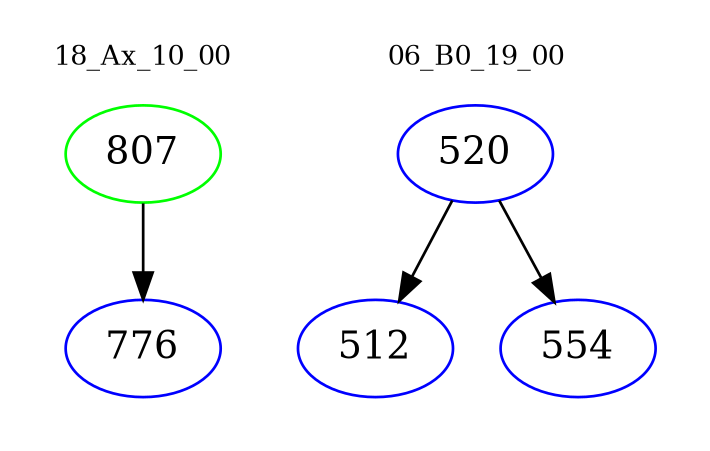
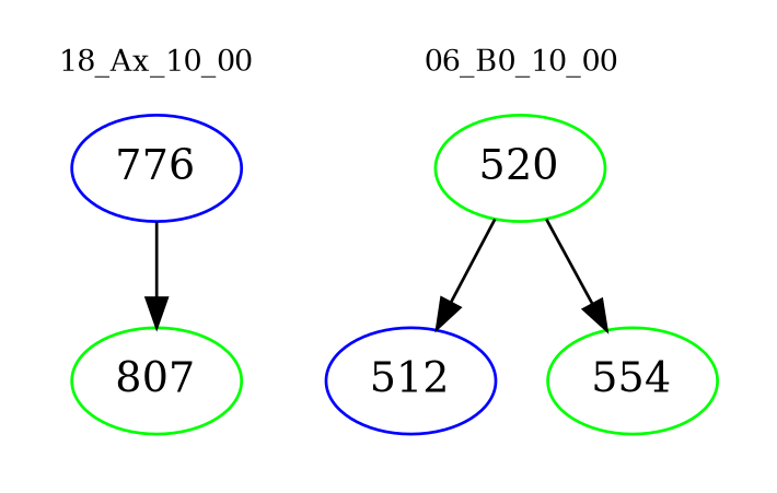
  digraph {
    node [color=blue]
    edge [color=black]
    n1 [label=776]
    n2 [color=green label=807]
-   n3 [label=520]
+   n3 [color=green label=520]
    n4 [label=512]
-   n5 [label=554]
+   n5 [color=green label=554]
    subgraph cluster_1 {
      color=white
      fontsize=10
      label="18_Ax_10_00"
      n1
      n2
    }
    subgraph cluster_2 {
      color=white
      fontsize=10
-     label="06_B0_19_00"
+     label="06_B0_10_00"
      n3
      n4
      n5
    }
-   n2 -> n1
+   n1 -> n2
    n3 -> n4
    n3 -> n5
  }
